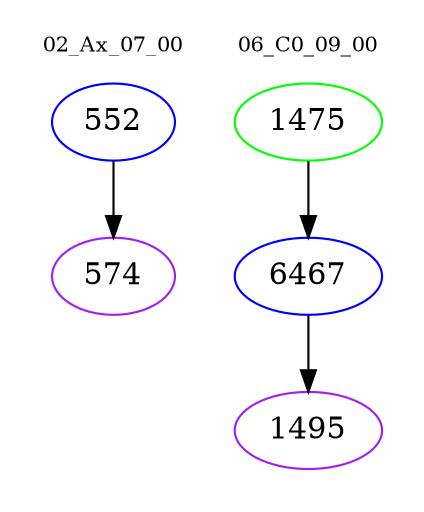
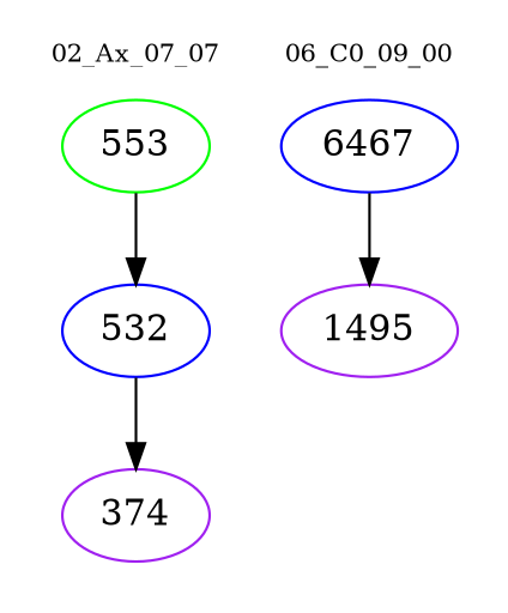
  digraph {
    node [color=green]
    edge [color=black]
-   n2 [color=blue label=552]
-   n3 [color=purple label=574]
-   n4 [label=1475]
+   n1 [label=553]
+   n2 [color=blue label=532]
+   n3 [color=purple label=374]
    n5 [color=blue label=6467]
    n6 [color=purple label=1495]
    subgraph cluster_1 {
      color=white
      fontsize=10
-     label="02_Ax_07_00"
+     label="02_Ax_07_07"
+     n1
      n2
      n3
    }
    subgraph cluster_2 {
      color=white
      fontsize=10
      label="06_C0_09_00"
-     n4
      n5
      n6
    }
+   n1 -> n2
    n2 -> n3
-   n4 -> n5
    n5 -> n6
  }
